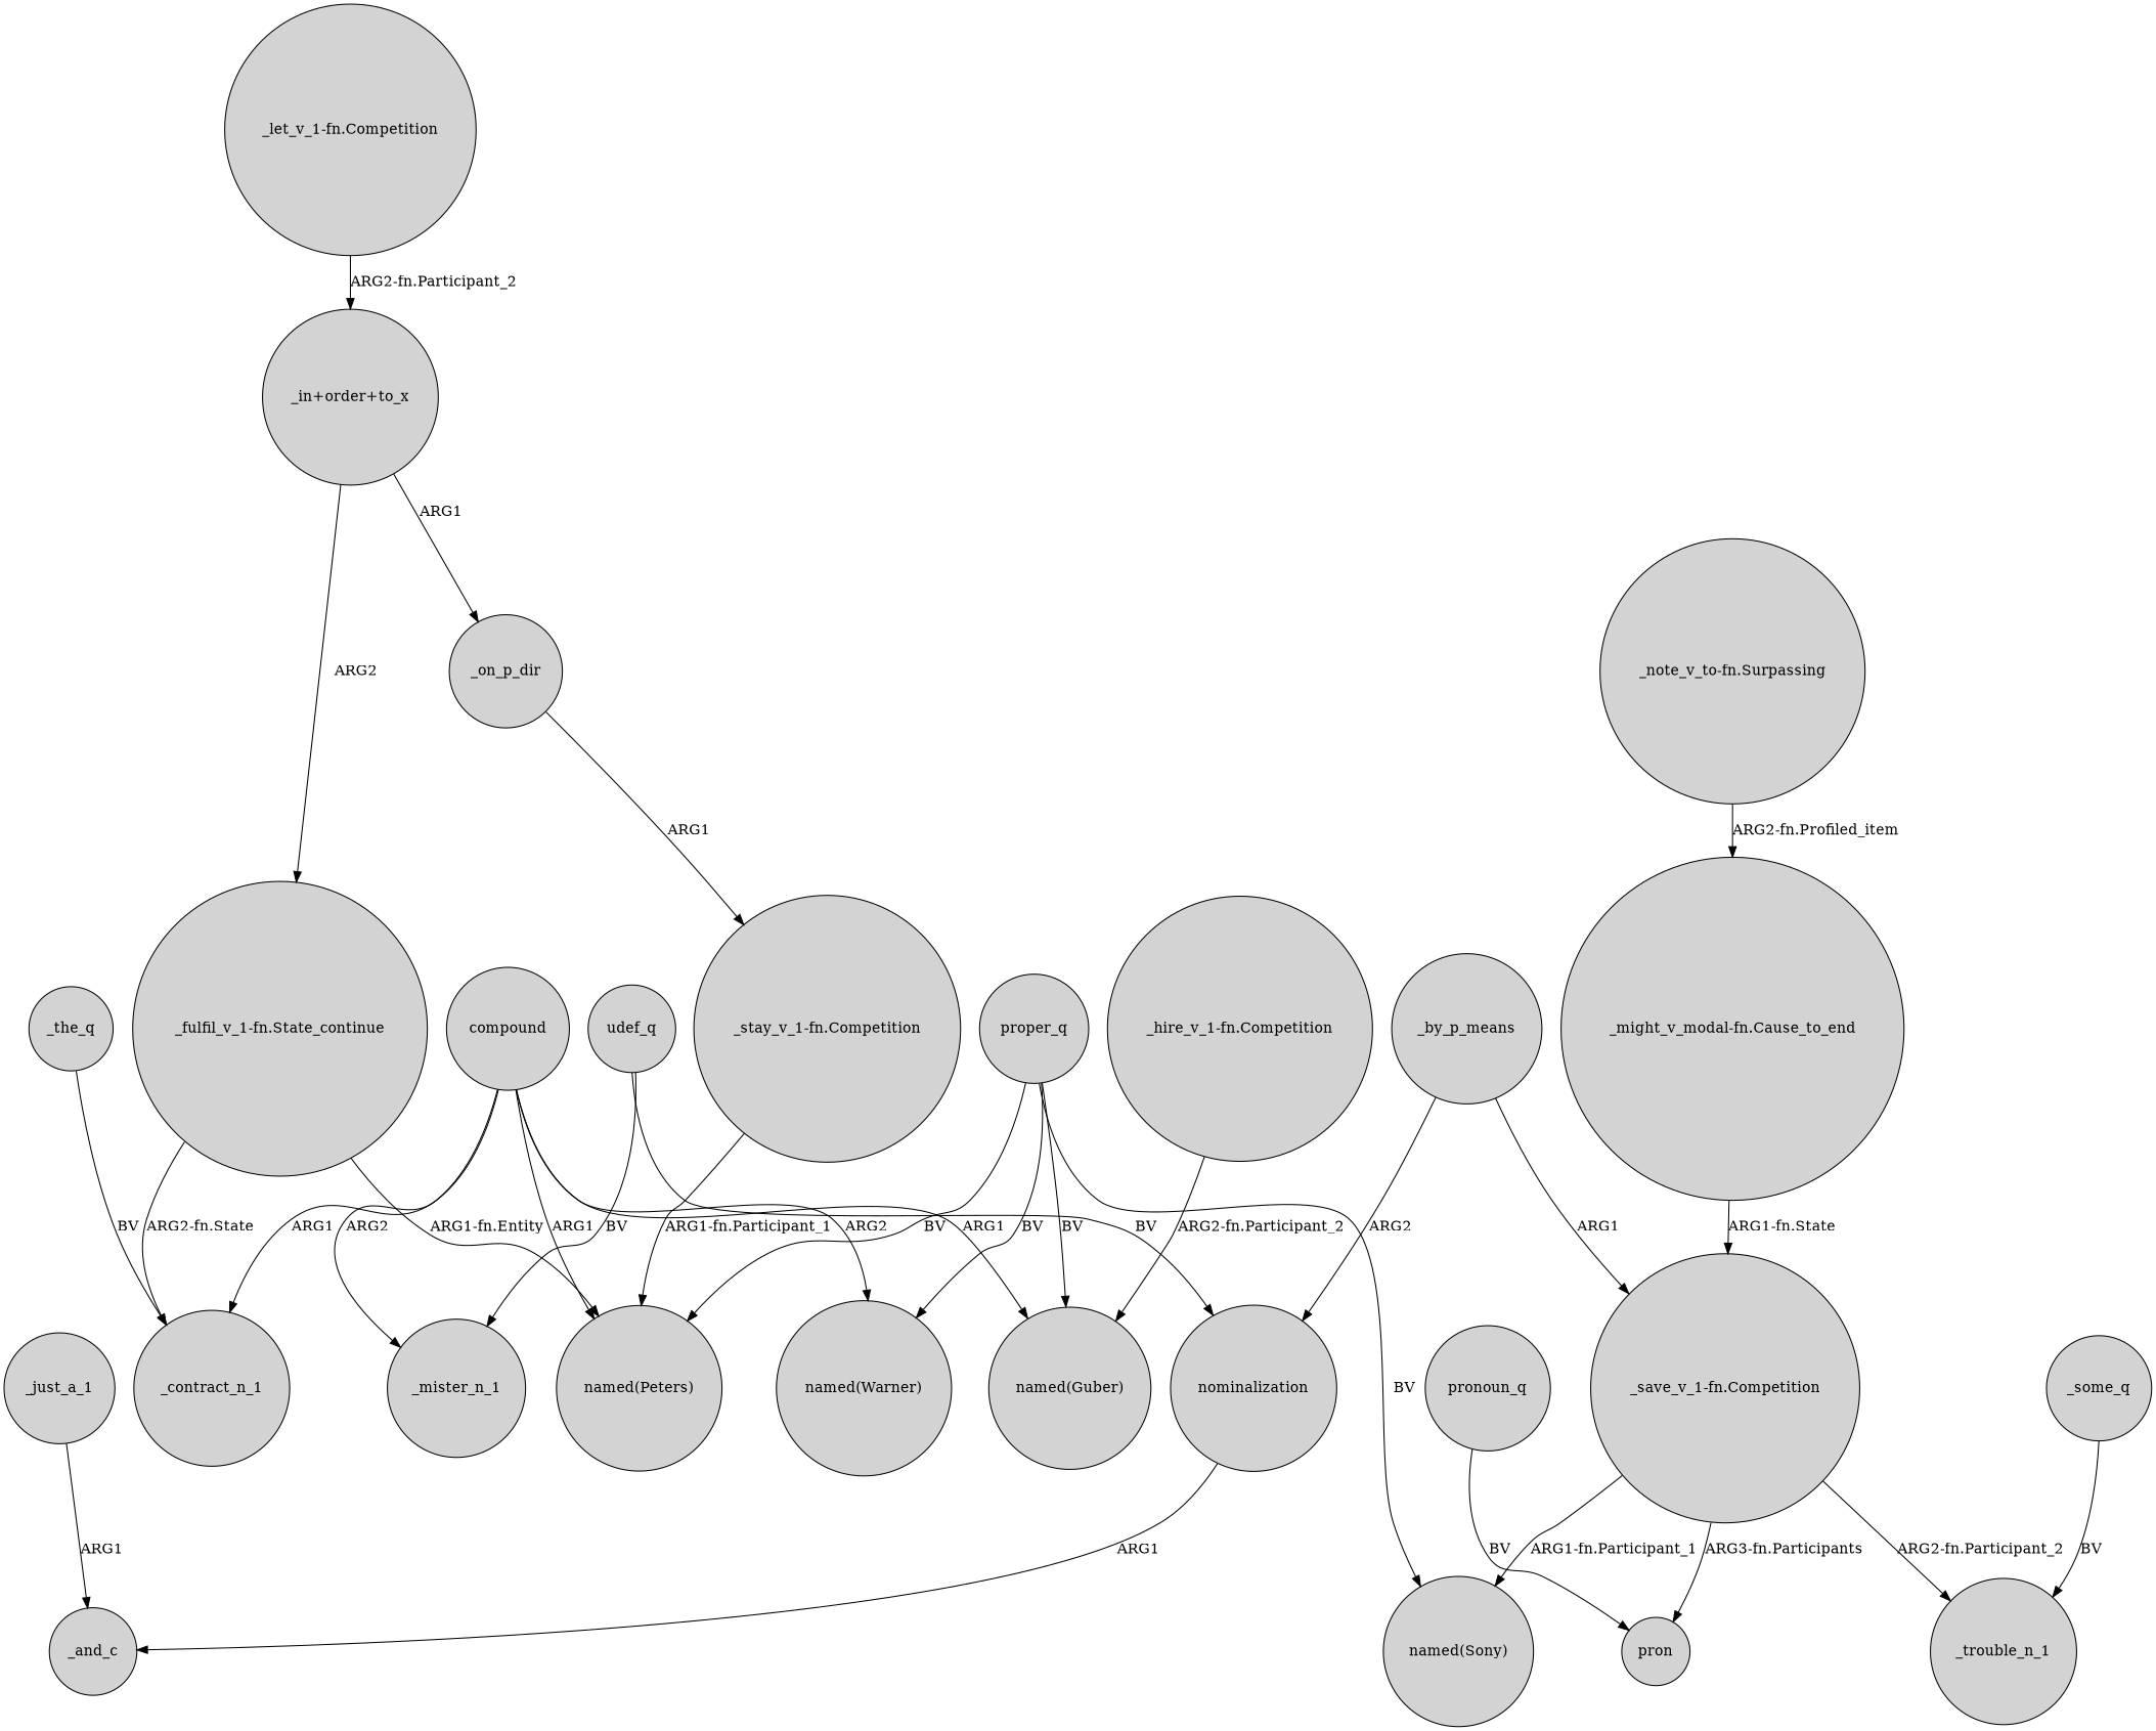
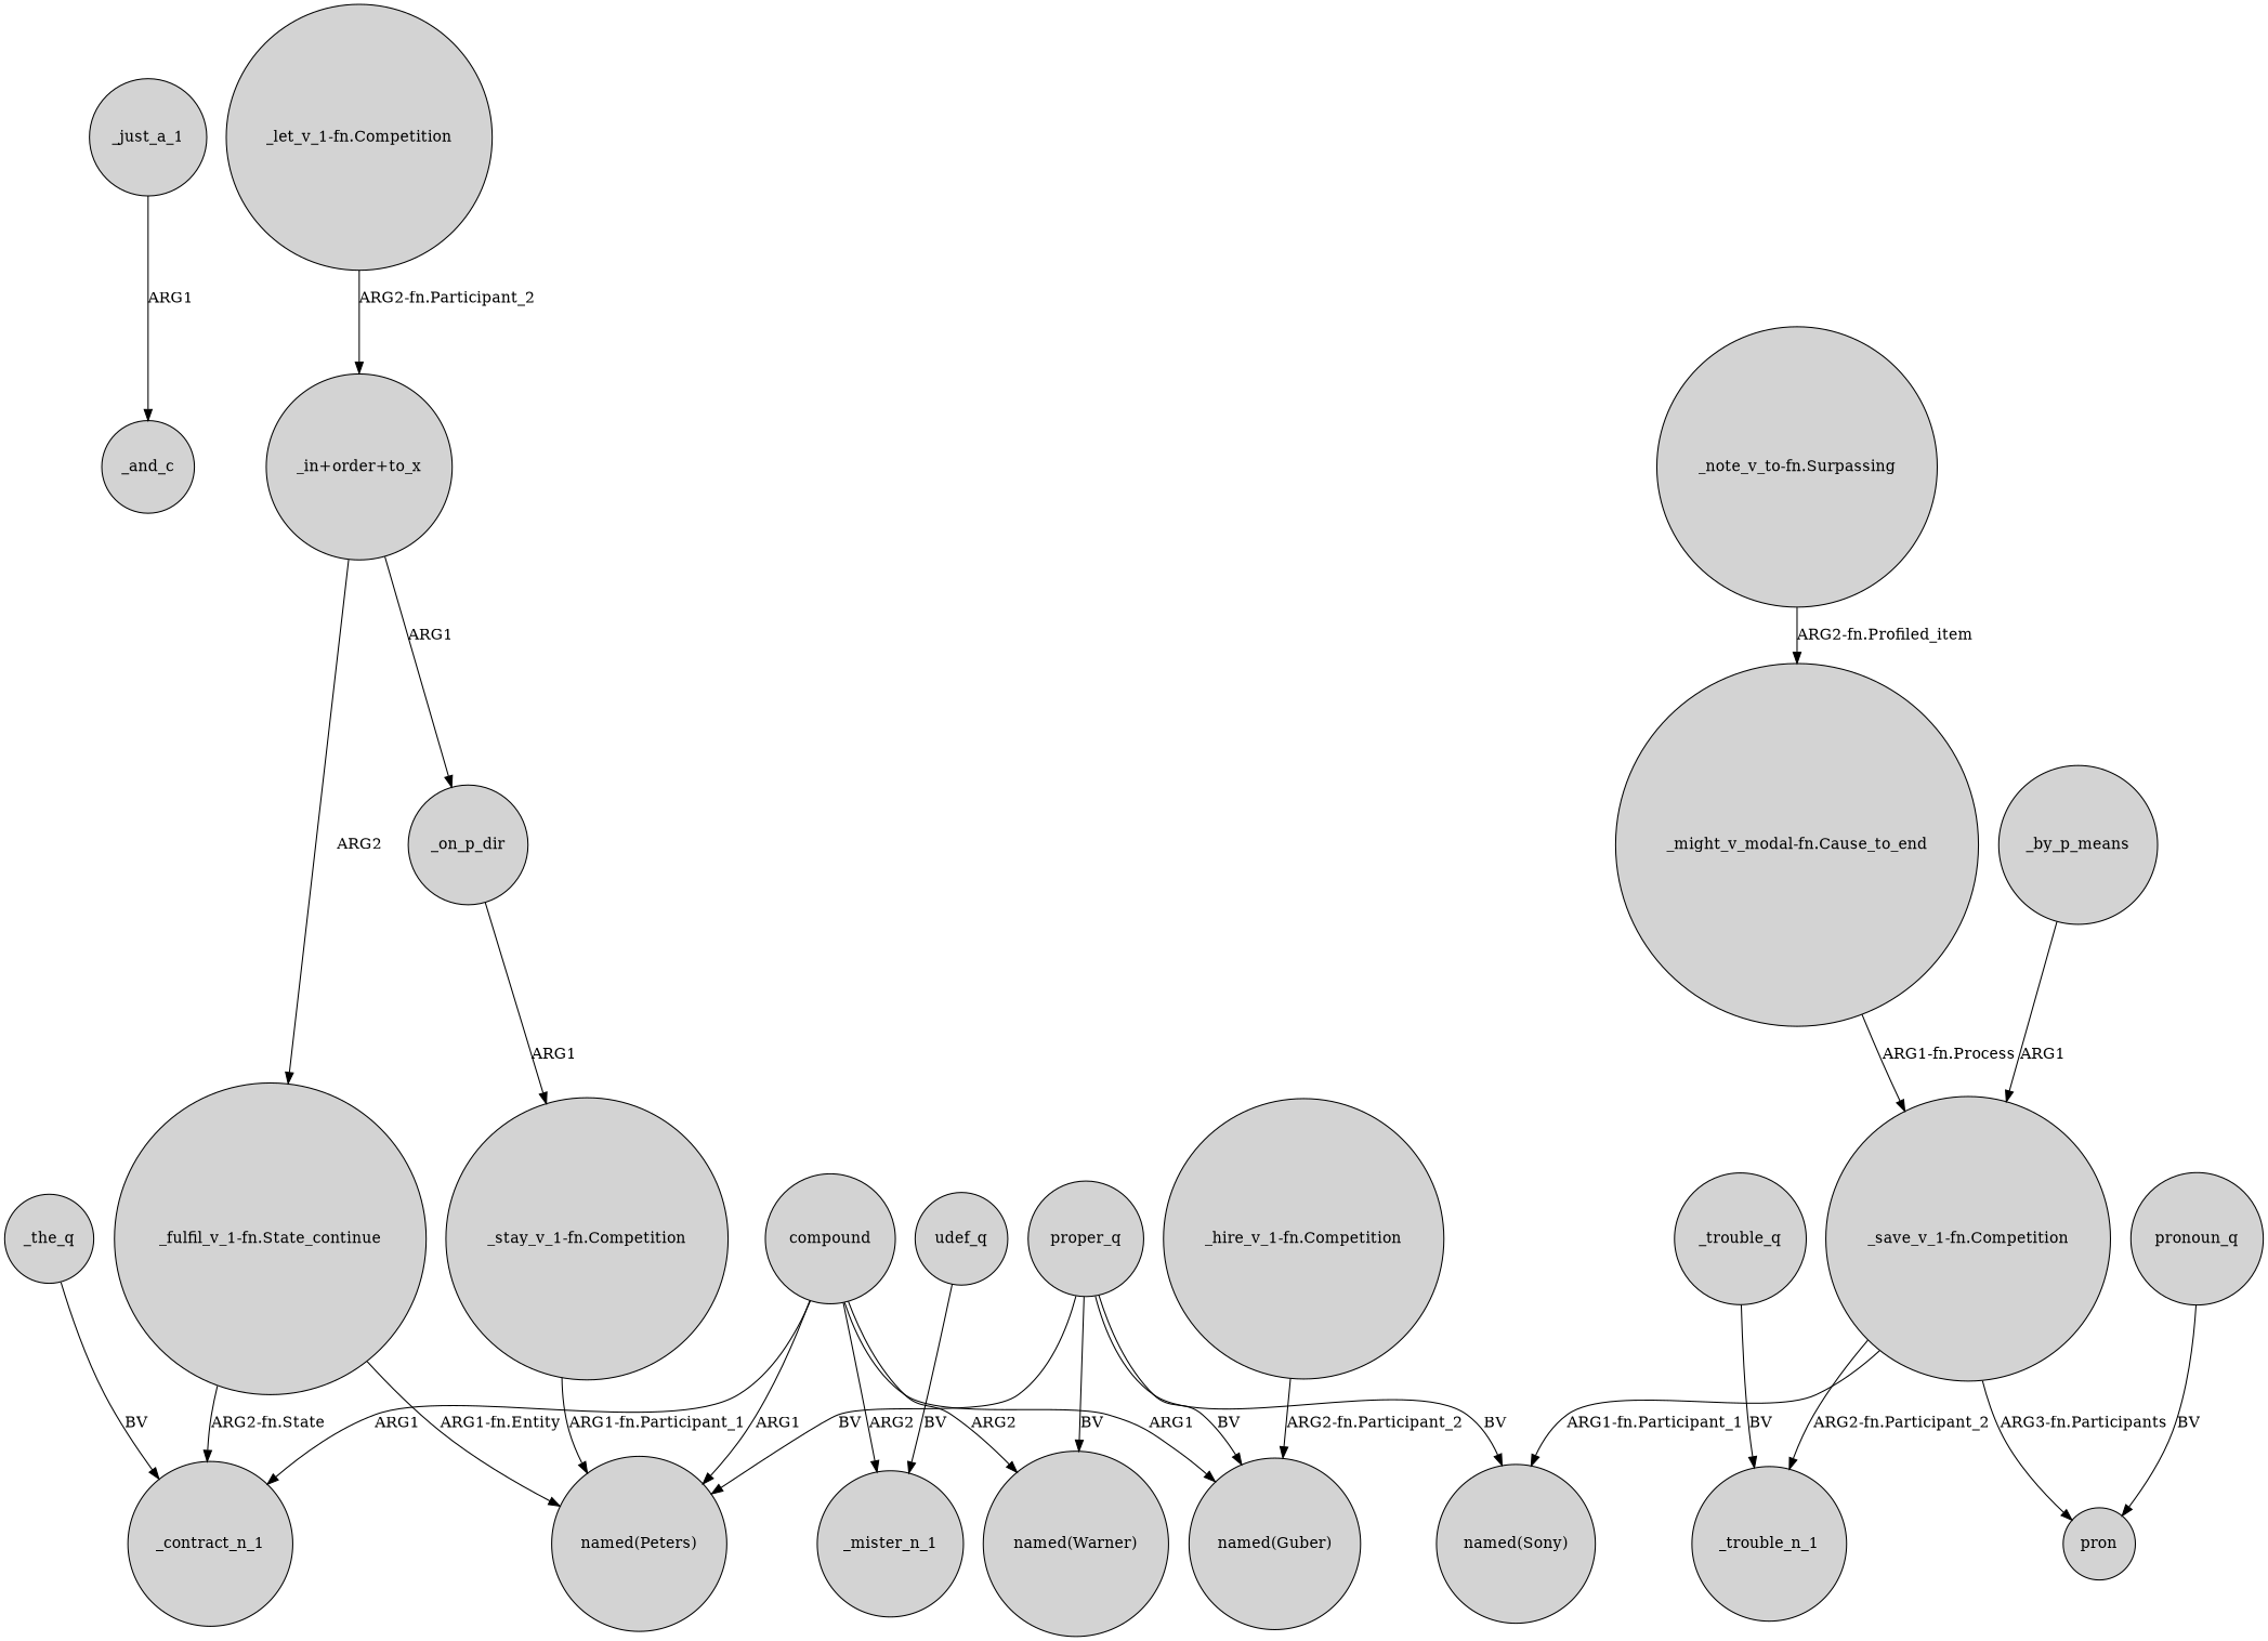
  digraph {
    node [shape=circle style=filled]
    _just_a_1
    _and_c
    "_let_v_1-fn.Competition"
    "_in+order+to_x"
    "_fulfil_v_1-fn.State_continue"
    _on_p_dir
    "_stay_v_1-fn.Competition"
    "named(Peters)"
    _contract_n_1
    compound
    _mister_n_1
    "named(Guber)"
    "named(Warner)"
    "_hire_v_1-fn.Competition"
-   _some_q
+   _some_q [label=_trouble_q]
    _trouble_n_1
    udef_q
-   nominalization
    proper_q
    "named(Sony)"
    "_note_v_to-fn.Surpassing"
    "_might_v_modal-fn.Cause_to_end"
    "_save_v_1-fn.Competition"
    pronoun_q
    pron
    _by_p_means
    _the_q
    _just_a_1 -> _and_c [label=ARG1]
    "_let_v_1-fn.Competition" -> "_in+order+to_x" [label="ARG2-fn.Participant_2"]
    "_in+order+to_x" -> "_fulfil_v_1-fn.State_continue" [label=ARG2]
    "_in+order+to_x" -> _on_p_dir [label=ARG1]
    "_fulfil_v_1-fn.State_continue" -> "named(Peters)" [label="ARG1-fn.Entity"]
    "_fulfil_v_1-fn.State_continue" -> _contract_n_1 [label="ARG2-fn.State"]
    _on_p_dir -> "_stay_v_1-fn.Competition" [label=ARG1]
    "_stay_v_1-fn.Competition" -> "named(Peters)" [label="ARG1-fn.Participant_1"]
    compound -> "named(Peters)" [label=ARG1]
    compound -> _contract_n_1 [label=ARG1]
    compound -> _mister_n_1 [label=ARG2]
    compound -> "named(Guber)" [label=ARG1]
    compound -> "named(Warner)" [label=ARG2]
    "_hire_v_1-fn.Competition" -> "named(Guber)" [label="ARG2-fn.Participant_2"]
    _some_q -> _trouble_n_1 [label=BV]
    udef_q -> _mister_n_1 [label=BV]
-   udef_q -> nominalization [label=BV]
-   nominalization -> _and_c [label=ARG1]
    proper_q -> "named(Peters)" [label=BV]
    proper_q -> "named(Guber)" [label=BV]
    proper_q -> "named(Warner)" [label=BV]
    proper_q -> "named(Sony)" [label=BV]
    "_note_v_to-fn.Surpassing" -> "_might_v_modal-fn.Cause_to_end" [label="ARG2-fn.Profiled_item"]
-   "_might_v_modal-fn.Cause_to_end" -> "_save_v_1-fn.Competition" [label="ARG1-fn.State"]
+   "_might_v_modal-fn.Cause_to_end" -> "_save_v_1-fn.Competition" [label="ARG1-fn.Process"]
    "_save_v_1-fn.Competition" -> _trouble_n_1 [label="ARG2-fn.Participant_2"]
    "_save_v_1-fn.Competition" -> "named(Sony)" [label="ARG1-fn.Participant_1"]
    "_save_v_1-fn.Competition" -> pron [label="ARG3-fn.Participants"]
    pronoun_q -> pron [label=BV]
-   _by_p_means -> nominalization [label=ARG2]
    _by_p_means -> "_save_v_1-fn.Competition" [label=ARG1]
    _the_q -> _contract_n_1 [label=BV]
  }
